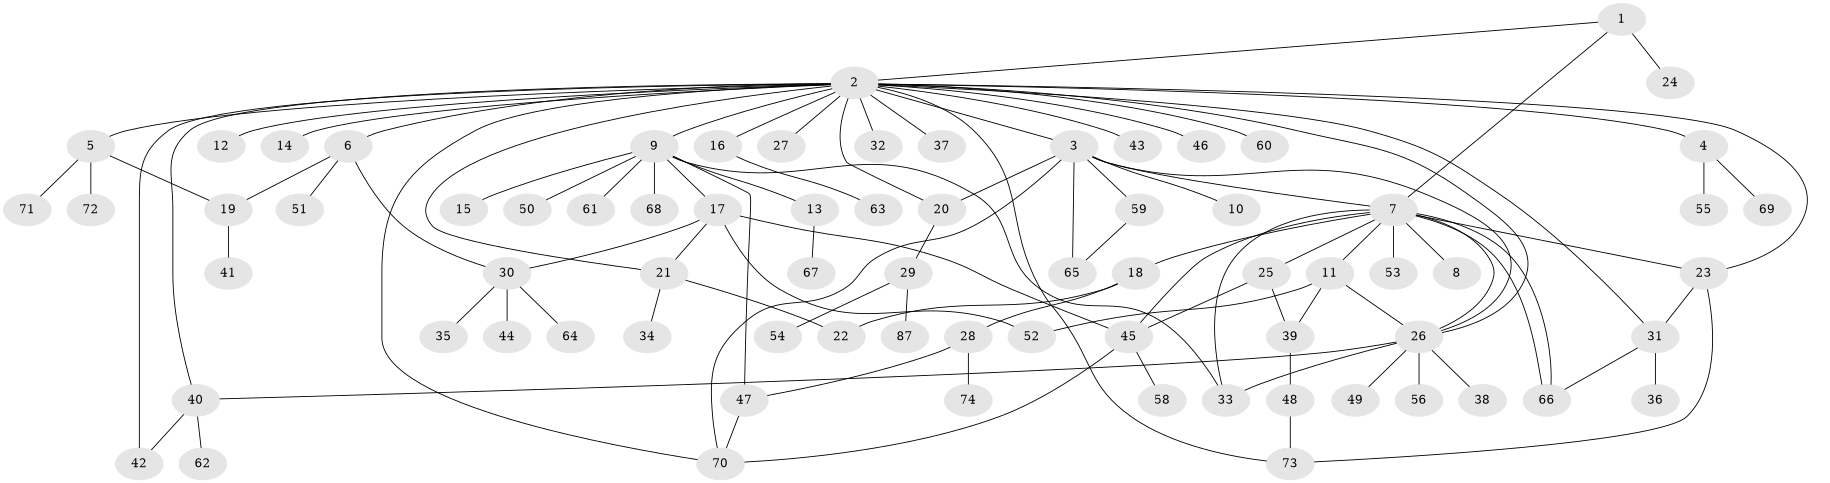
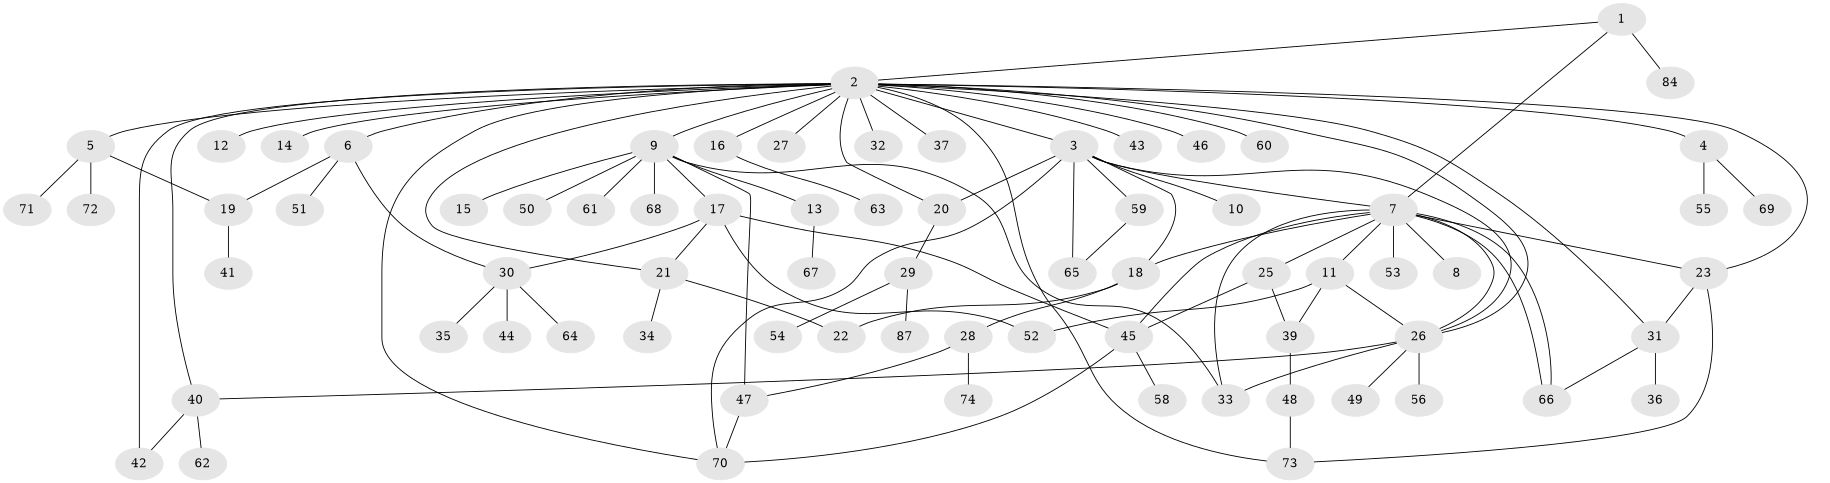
  graph {
    node [color=gray90 style=filled]
    1
    2
    7
-   24
+   24 [label=84]
    3
    4
    5
    6
    9
    12
    14
    16
    20
    21
    23
    26
    27
    31
    32
    37
    40
    42
    43
    46
    60
    70
    73
    18
    8
    11
    25
    33
    45
    53
    66
    10
    59
    65
    55
    69
    19
    71
    72
    30
    51
    13
    15
    17
    47
    50
    61
    68
    63
    29
    22
    34
-   38
    49
    56
    36
    62
    28
    41
    35
    44
    64
    39
    52
    58
    67
    48
    74
    54
    n74 [label=87]
    1 -- 2
    1 -- 7
    1 -- 24
    2 -- 3
    2 -- 4
    2 -- 5
    2 -- 6
    2 -- 9
    2 -- 12
    2 -- 14
    2 -- 16
    2 -- 20
    2 -- 21
    2 -- 23
    2 -- 26
    2 -- 27
    2 -- 31
    2 -- 32
    2 -- 37
    2 -- 40
    2 -- 42
    2 -- 43
    2 -- 46
    2 -- 60
    2 -- 70
    2 -- 73
    7 -- 23
    7 -- 26
    7 -- 18
    7 -- 8
    7 -- 11
    7 -- 25
    7 -- 33
    7 -- 45
    7 -- 53
    7 -- 66
    7 -- 66
    3 -- 7
    3 -- 20
    3 -- 26
    3 -- 70
+   3 -- 18
    3 -- 10
    3 -- 59
    3 -- 65
    4 -- 55
    4 -- 69
    5 -- 19
    5 -- 71
    5 -- 72
    6 -- 19
    6 -- 30
    6 -- 51
    9 -- 33
    9 -- 13
    9 -- 15
    9 -- 17
    9 -- 47
    9 -- 50
    9 -- 61
    9 -- 68
    16 -- 63
    20 -- 29
    21 -- 22
    21 -- 34
    23 -- 31
    23 -- 73
    26 -- 40
    26 -- 33
-   26 -- 38
    26 -- 49
    26 -- 56
    31 -- 66
    31 -- 36
    40 -- 42
    40 -- 62
    18 -- 22
    18 -- 28
    11 -- 26
    11 -- 39
    11 -- 52
    25 -- 45
    25 -- 39
    45 -- 70
    45 -- 58
    59 -- 65
    19 -- 41
    30 -- 35
    30 -- 44
    30 -- 64
    13 -- 67
    17 -- 21
    17 -- 45
    17 -- 30
    17 -- 52
    47 -- 70
    29 -- 54
    29 -- n74
    28 -- 47
    28 -- 74
    39 -- 48
    48 -- 73
  }
